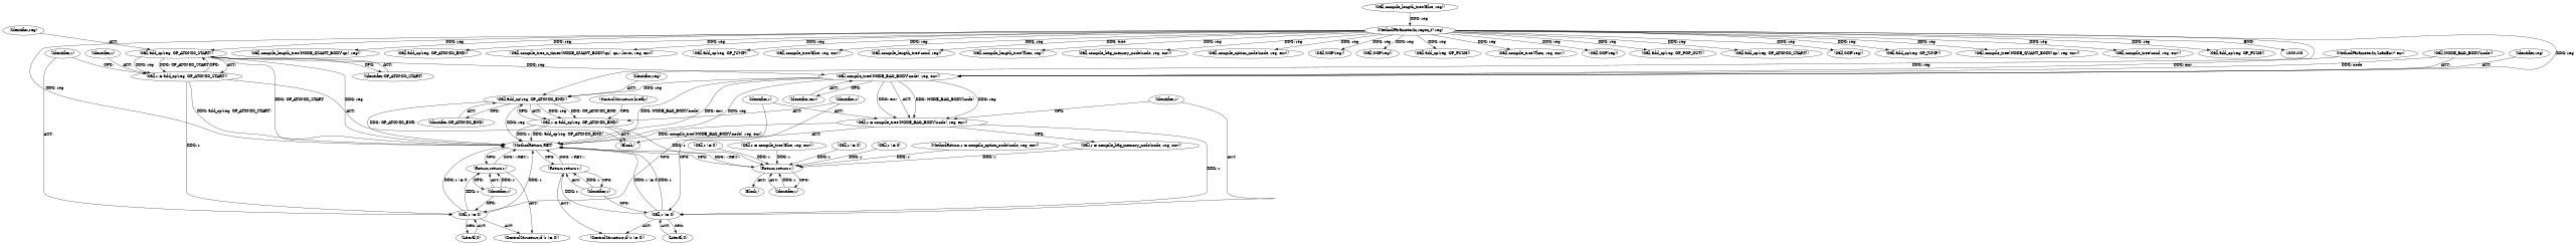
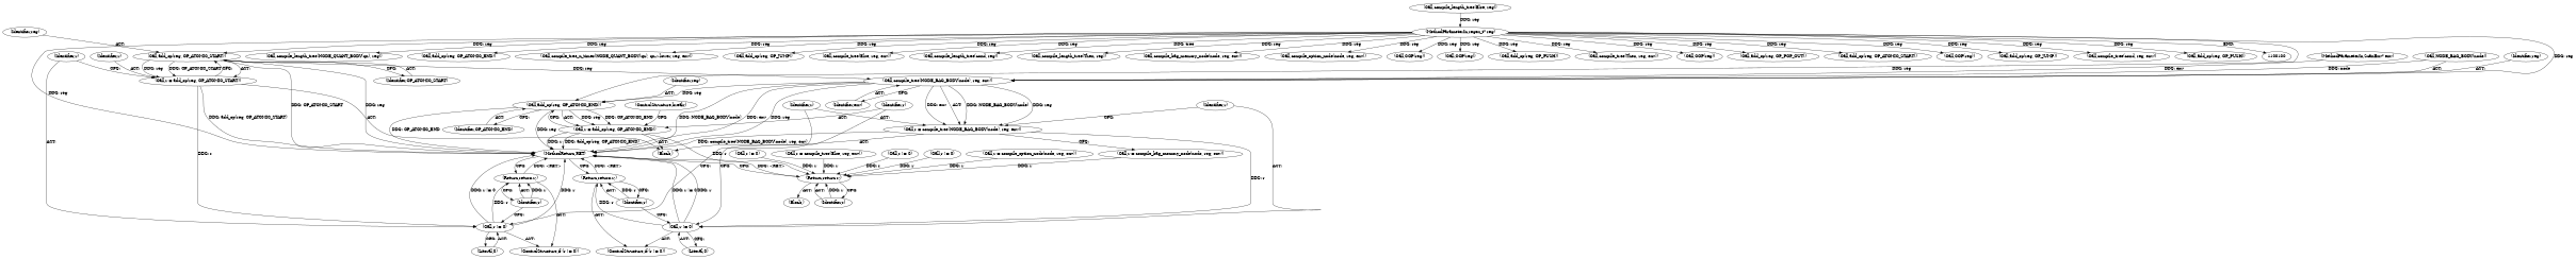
  digraph {
    n1 [label="(Call,add_op(reg, OP_ATOMIC_START))"]
    n2 [label="(Call,r = add_op(reg, OP_ATOMIC_START))"]
    n3 [label="(Call,compile_tree(NODE_BAG_BODY(node), reg, env))"]
    n4 [label="(MethodReturn,RET)"]
    n5 [label="(Identifier,OP_ATOMIC_START)"]
    n6 [label="(Call,r != 0)"]
    n7 [label="(Block,)"]
    n8 [label="(Call,add_op(reg, OP_ATOMIC_END))"]
    n9 [label="(Call,r = compile_tree(NODE_BAG_BODY(node), reg, env))"]
    n10 [label="(Identifier,env)"]
    n11 [label="(Return,return r;)"]
    n12 [label="(Return,return r;)"]
    n13 [label="(Return,return r;)"]
    n14 [label="(MethodParameterIn,regex_t* reg)"]
    n15 [label="(Call,compile_length_tree(NODE_QUANT_BODY(qn), reg))"]
    n16 [label="(Call,add_op(reg, OP_ATOMIC_END))"]
    n17 [label="(Call,compile_tree_n_times(NODE_QUANT_BODY(qn), qn->lower, reg, env))"]
    n18 [label="(Call,add_op(reg, OP_JUMP))"]
    n19 [label="(Call,compile_tree(Else, reg, env))"]
    n20 [label="(Call,compile_length_tree(cond, reg))"]
    n21 [label="(Call,compile_length_tree(Then, reg))"]
    n22 [label="(Call,compile_bag_memory_node(node, reg, env))"]
    n23 [label="(Call,compile_option_node(node, reg, env))"]
    n24 [label="(Call,COP(reg))"]
    n25 [label="(Call,COP(reg))"]
    n26 [label="(Call,add_op(reg, OP_PUSH))"]
    n27 [label="(Call,compile_tree(Then, reg, env))"]
    n28 [label="(Call,COP(reg))"]
    n29 [label="(Call,add_op(reg, OP_POP_OUT))"]
    n30 [label="(Call,add_op(reg, OP_ATOMIC_START))"]
    n31 [label="(Call,COP(reg))"]
    n32 [label="(Call,add_op(reg, OP_JUMP))"]
-   n33 [label="(Call,compile_tree(NODE_QUANT_BODY(qn), reg, env))"]
    n34 [label="(Call,compile_tree(cond, reg, env))"]
    n35 [label="(Call,add_op(reg, OP_PUSH))"]
-   1000100
+   1000100 [label=1100100]
    n37 [label="(Call,r = add_op(reg, OP_ATOMIC_END))"]
    n38 [label="(Identifier,OP_ATOMIC_END)"]
    n39 [label="(Call,compile_length_tree(Else, reg))"]
    n40 [label="(ControlStructure,if (r != 0))"]
    n41 [label="(Literal,0)"]
    n42 [label="(Identifier,r)"]
    n43 [label="(Call,r != 0)"]
    n44 [label="(Call,r = compile_bag_memory_node(node, reg, env))"]
    n45 [label="(Literal,0)"]
    n46 [label="(ControlStructure,if (r != 0))"]
    n47 [label="(Identifier,r)"]
    n48 [label="(Block,)"]
    n49 [label="(Identifier,r)"]
    n50 [label="(Identifier,reg)"]
    n51 [label="(MethodParameterIn,ScanEnv* env)"]
    n52 [label="(Identifier,reg)"]
    n53 [label="(Identifier,r)"]
    n54 [label="(Identifier,r)"]
    n55 [label="(Call,r != 0)"]
    n56 [label="(Identifier,r)"]
    n57 [label="(Call,r = compile_tree(Else, reg, env))"]
    n58 [label="(Call,r != 0)"]
    n59 [label="(ControlStructure,break;)"]
    n60 [label="(Call,r != 0)"]
    n61 [label="(Call,NODE_BAG_BODY(node))"]
    n62 [label="(Identifier,reg)"]
    n63 [label="(Identifier,r)"]
    n64 [label="(Identifier,r)"]
-   n65 [label="(MethodReturn,r = compile_option_node(node, reg, env))"]
+   n65 [label="(Call,r = compile_option_node(node, reg, env))"]
    n1 -> n2 [label="AST: "]
    n1 -> n2 [label="DDG: reg"]
    n1 -> n2 [label="DDG: OP_ATOMIC_START"]
    n1 -> n3 [label="DDG: reg"]
    n1 -> n4 [label="DDG: OP_ATOMIC_START"]
    n1 -> n4 [label="DDG: reg"]
    n1 -> n5 [label="CFG: "]
    n2 -> n1 [label="CFG: "]
    n2 -> n4 [label="DDG: add_op(reg, OP_ATOMIC_START)"]
    n2 -> n6 [label="DDG: r"]
    n2 -> n7 [label="AST: "]
    n3 -> n4 [label="DDG: NODE_BAG_BODY(node)"]
    n3 -> n4 [label="DDG: env"]
    n3 -> n4 [label="DDG: reg"]
    n3 -> n8 [label="DDG: reg"]
    n3 -> n9 [label="AST: "]
    n3 -> n9 [label="DDG: NODE_BAG_BODY(node)"]
    n3 -> n9 [label="DDG: reg"]
    n3 -> n9 [label="DDG: env"]
    n3 -> n10 [label="CFG: "]
    n4 -> n11 [label="CFG: "]
    n4 -> n12 [label="CFG: "]
    n4 -> n13 [label="CFG: "]
    n5 -> n1 [label="AST: "]
    n6 -> n4 [label="DDG: r"]
    n6 -> n4 [label="DDG: r != 0"]
    n6 -> n11 [label="DDG: r"]
    n6 -> n40 [label="AST: "]
    n6 -> n41 [label="CFG: "]
    n8 -> n4 [label="DDG: OP_ATOMIC_END"]
    n8 -> n4 [label="DDG: reg"]
    n8 -> n37 [label="AST: "]
    n8 -> n37 [label="DDG: reg"]
    n8 -> n37 [label="DDG: OP_ATOMIC_END"]
    n8 -> n38 [label="CFG: "]
    n9 -> n4 [label="DDG: compile_tree(NODE_BAG_BODY(node), reg, env)"]
    n9 -> n7 [label="AST: "]
    n9 -> n43 [label="DDG: r"]
    n9 -> n44 [label="CFG: "]
    n10 -> n3 [label="AST: "]
    n11 -> n4 [label="DDG: <RET>"]
    n11 -> n40 [label="AST: "]
    n11 -> n42 [label="CFG: "]
    n12 -> n4 [label="DDG: <RET>"]
    n12 -> n46 [label="AST: "]
    n12 -> n47 [label="CFG: "]
    n13 -> n4 [label="DDG: <RET>"]
    n13 -> n48 [label="AST: "]
    n13 -> n49 [label="CFG: "]
    n14 -> n1 [label="DDG: reg"]
    n14 -> n3 [label="DDG: reg"]
    n14 -> n4 [label="DDG: reg"]
    n14 -> n8 [label="DDG: reg"]
    n14 -> n15 [label="DDG: reg"]
    n14 -> n16 [label="DDG: reg"]
    n14 -> n17 [label="DDG: reg"]
    n14 -> n18 [label="DDG: reg"]
    n14 -> n19 [label="DDG: reg"]
    n14 -> n20 [label="DDG: tree"]
    n14 -> n21 [label="DDG: reg"]
    n14 -> n22 [label="DDG: reg"]
    n14 -> n23 [label="DDG: reg"]
    n14 -> n24 [label="DDG: reg"]
    n14 -> n25 [label="DDG: reg"]
    n14 -> n26 [label="DDG: reg"]
    n14 -> n27 [label="DDG: reg"]
    n14 -> n28 [label="DDG: reg"]
    n14 -> n29 [label="DDG: reg"]
    n14 -> n30 [label="DDG: reg"]
    n14 -> n31 [label="DDG: reg"]
    n14 -> n32 [label="DDG: reg"]
-   n14 -> n33 [label="DDG: reg"]
    n14 -> n34 [label="DDG: reg"]
    n14 -> n35 [label="DDG: reg"]
    n14 -> 1000100 [label="END: "]
    n37 -> n4 [label="DDG: add_op(reg, OP_ATOMIC_END)"]
    n37 -> n4 [label="DDG: r"]
    n37 -> n7 [label="AST: "]
    n37 -> n8 [label="CFG: "]
    n37 -> n13 [label="DDG: r"]
    n38 -> n8 [label="AST: "]
    n39 -> n14 [label="DDG: reg"]
    n41 -> n6 [label="AST: "]
    n42 -> n6 [label="CFG: "]
    n42 -> n11 [label="AST: "]
    n42 -> n11 [label="DDG: r"]
    n43 -> n4 [label="DDG: r != 0"]
    n43 -> n4 [label="DDG: r"]
    n43 -> n12 [label="DDG: r"]
    n43 -> n45 [label="CFG: "]
    n43 -> n46 [label="AST: "]
    n44 -> n13 [label="DDG: r"]
    n45 -> n43 [label="AST: "]
    n47 -> n12 [label="AST: "]
    n47 -> n12 [label="DDG: r"]
    n47 -> n43 [label="CFG: "]
    n49 -> n13 [label="AST: "]
    n49 -> n13 [label="DDG: r"]
    n50 -> n1 [label="AST: "]
    n51 -> n3 [label="DDG: env"]
    n52 -> n8 [label="AST: "]
    n53 -> n2 [label="CFG: "]
    n53 -> n6 [label="AST: "]
    n54 -> n9 [label="CFG: "]
    n54 -> n43 [label="AST: "]
    n55 -> n13 [label="DDG: r"]
    n56 -> n6 [label="CFG: "]
    n56 -> n9 [label="AST: "]
    n57 -> n13 [label="DDG: r"]
    n58 -> n13 [label="DDG: r"]
    n59 -> n37 [label="CFG: "]
    n60 -> n13 [label="DDG: r"]
    n61 -> n3 [label="AST: "]
    n61 -> n3 [label="DDG: node"]
    n62 -> n3 [label="AST: "]
    n63 -> n37 [label="AST: "]
    n63 -> n43 [label="CFG: "]
    n64 -> n2 [label="AST: "]
    n65 -> n13 [label="DDG: r"]
  }
